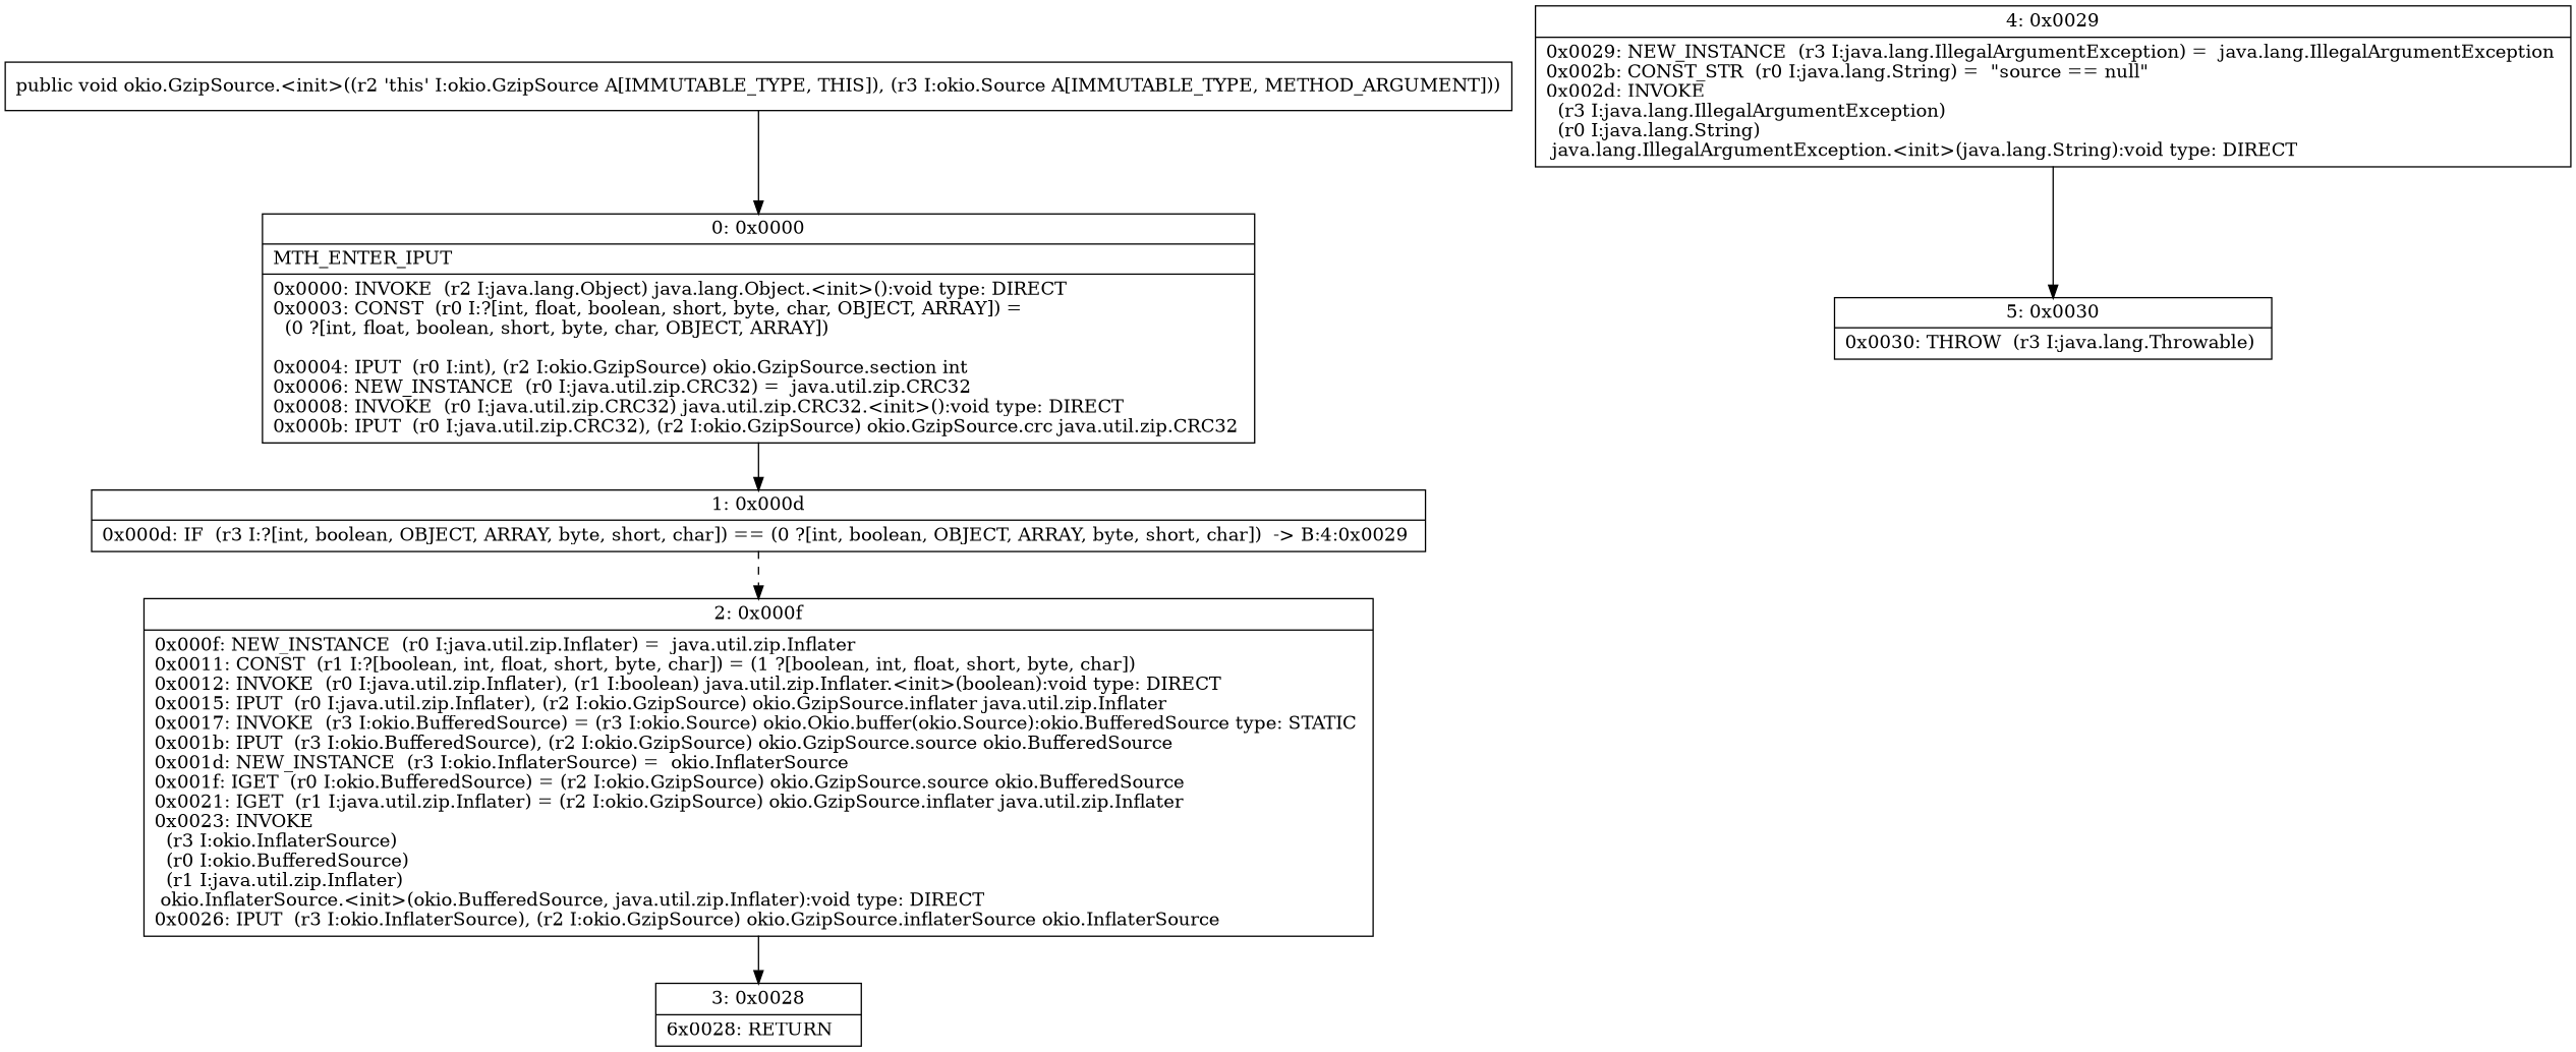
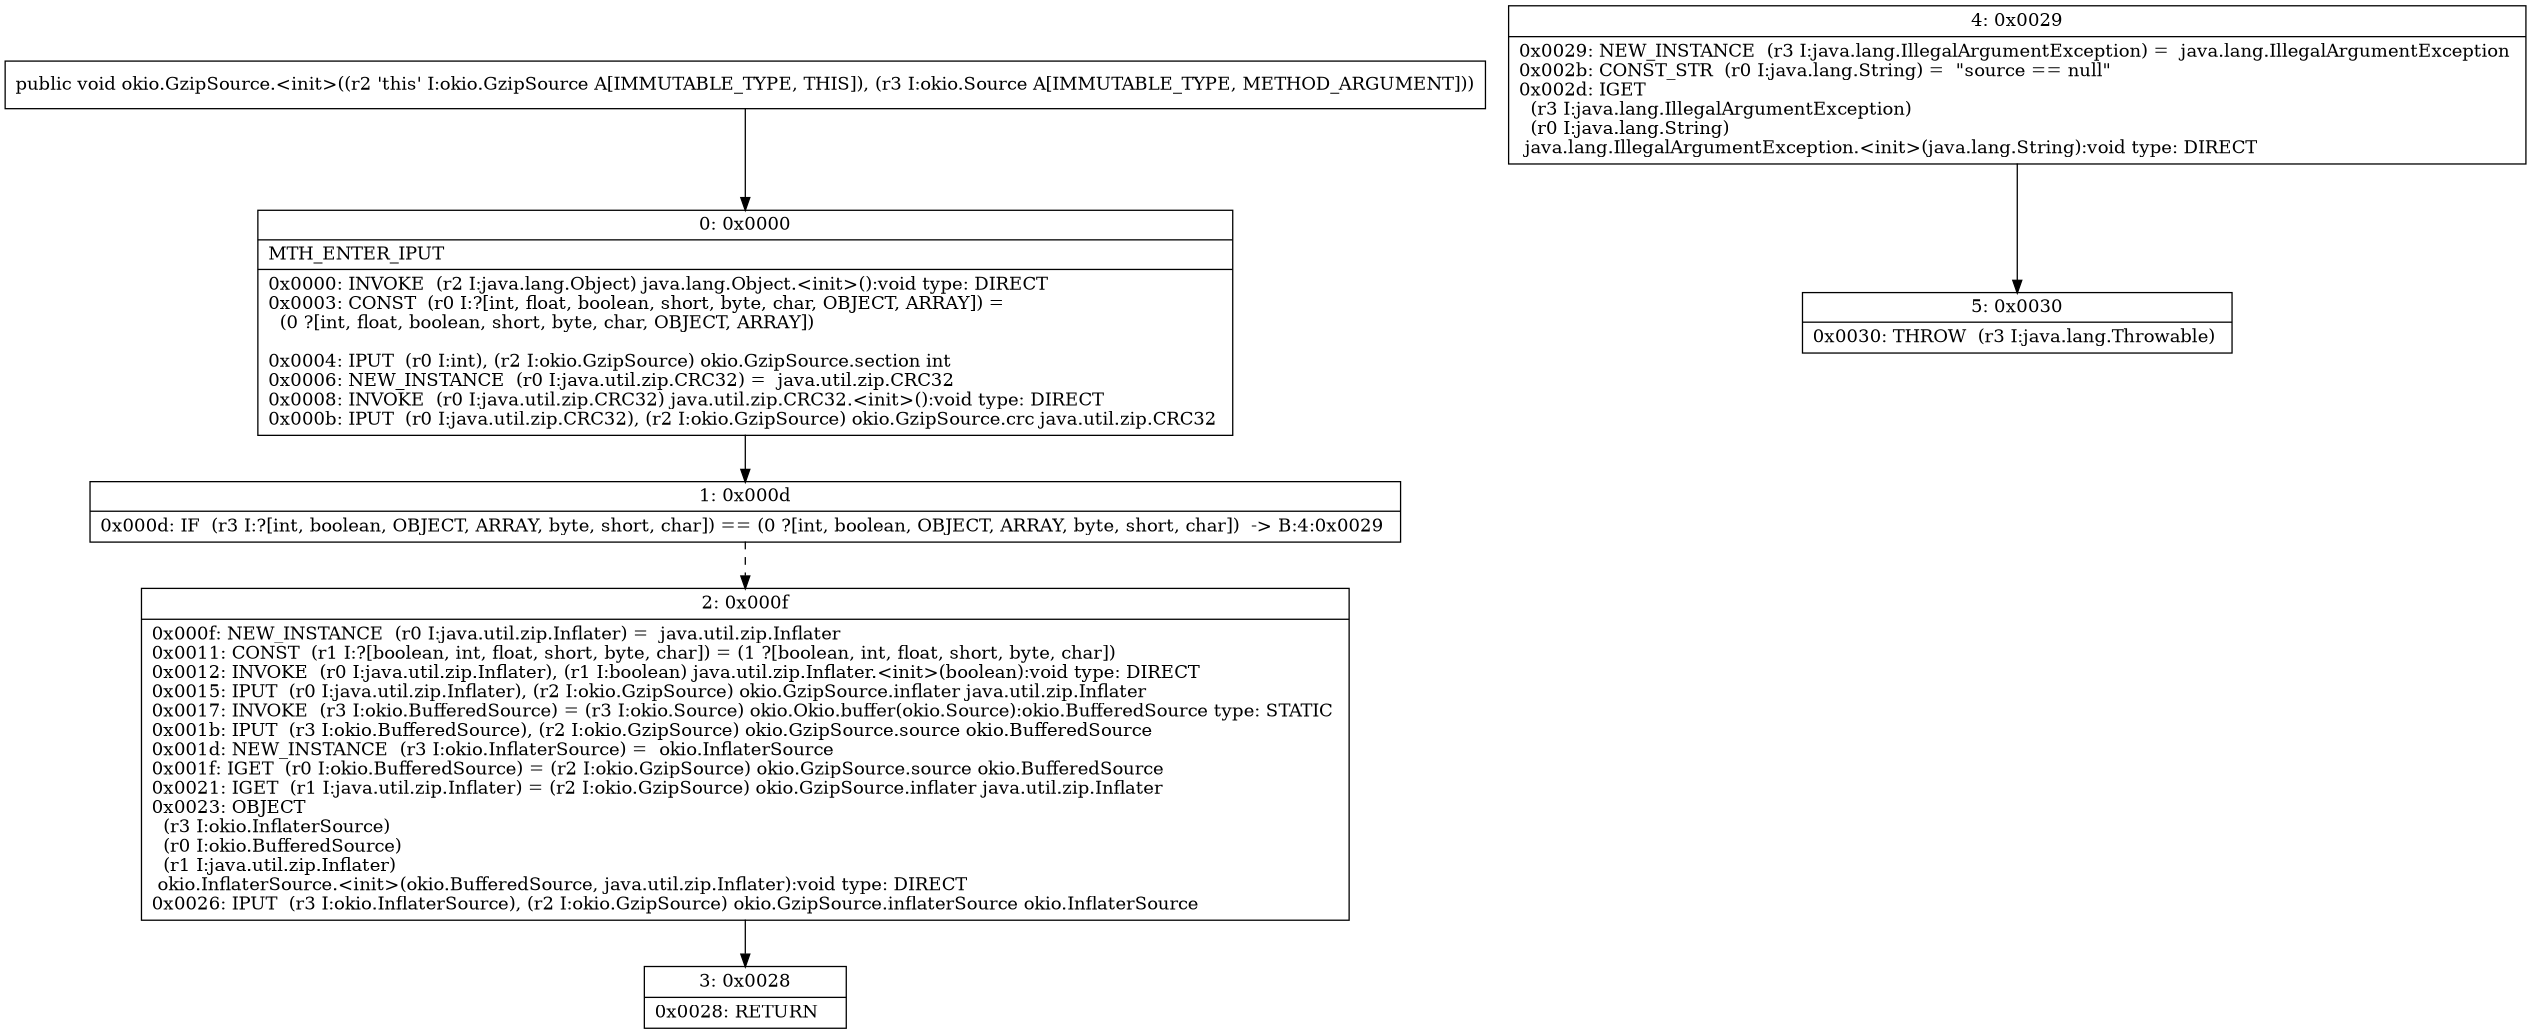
  digraph {
    node [shape=record]
    n1 [label="{0\:\ 0x0000|MTH_ENTER_IPUT\l|0x0000: INVOKE  (r2 I:java.lang.Object) java.lang.Object.\<init\>():void type: DIRECT \l0x0003: CONST  (r0 I:?[int, float, boolean, short, byte, char, OBJECT, ARRAY]) = \l  (0 ?[int, float, boolean, short, byte, char, OBJECT, ARRAY])\l \l0x0004: IPUT  (r0 I:int), (r2 I:okio.GzipSource) okio.GzipSource.section int \l0x0006: NEW_INSTANCE  (r0 I:java.util.zip.CRC32) =  java.util.zip.CRC32 \l0x0008: INVOKE  (r0 I:java.util.zip.CRC32) java.util.zip.CRC32.\<init\>():void type: DIRECT \l0x000b: IPUT  (r0 I:java.util.zip.CRC32), (r2 I:okio.GzipSource) okio.GzipSource.crc java.util.zip.CRC32 \l}"]
    n2 [label="{1\:\ 0x000d|0x000d: IF  (r3 I:?[int, boolean, OBJECT, ARRAY, byte, short, char]) == (0 ?[int, boolean, OBJECT, ARRAY, byte, short, char])  \-\> B:4:0x0029 \l}"]
-   n3 [label="{2\:\ 0x000f|0x000f: NEW_INSTANCE  (r0 I:java.util.zip.Inflater) =  java.util.zip.Inflater \l0x0011: CONST  (r1 I:?[boolean, int, float, short, byte, char]) = (1 ?[boolean, int, float, short, byte, char]) \l0x0012: INVOKE  (r0 I:java.util.zip.Inflater), (r1 I:boolean) java.util.zip.Inflater.\<init\>(boolean):void type: DIRECT \l0x0015: IPUT  (r0 I:java.util.zip.Inflater), (r2 I:okio.GzipSource) okio.GzipSource.inflater java.util.zip.Inflater \l0x0017: INVOKE  (r3 I:okio.BufferedSource) = (r3 I:okio.Source) okio.Okio.buffer(okio.Source):okio.BufferedSource type: STATIC \l0x001b: IPUT  (r3 I:okio.BufferedSource), (r2 I:okio.GzipSource) okio.GzipSource.source okio.BufferedSource \l0x001d: NEW_INSTANCE  (r3 I:okio.InflaterSource) =  okio.InflaterSource \l0x001f: IGET  (r0 I:okio.BufferedSource) = (r2 I:okio.GzipSource) okio.GzipSource.source okio.BufferedSource \l0x0021: IGET  (r1 I:java.util.zip.Inflater) = (r2 I:okio.GzipSource) okio.GzipSource.inflater java.util.zip.Inflater \l0x0023: INVOKE  \l  (r3 I:okio.InflaterSource)\l  (r0 I:okio.BufferedSource)\l  (r1 I:java.util.zip.Inflater)\l okio.InflaterSource.\<init\>(okio.BufferedSource, java.util.zip.Inflater):void type: DIRECT \l0x0026: IPUT  (r3 I:okio.InflaterSource), (r2 I:okio.GzipSource) okio.GzipSource.inflaterSource okio.InflaterSource \l}"]
-   n4 [label="{3\:\ 0x0028|6x0028: RETURN   \l}"]
-   n5 [label="{4\:\ 0x0029|0x0029: NEW_INSTANCE  (r3 I:java.lang.IllegalArgumentException) =  java.lang.IllegalArgumentException \l0x002b: CONST_STR  (r0 I:java.lang.String) =  \"source == null\" \l0x002d: INVOKE  \l  (r3 I:java.lang.IllegalArgumentException)\l  (r0 I:java.lang.String)\l java.lang.IllegalArgumentException.\<init\>(java.lang.String):void type: DIRECT \l}"]
+   n3 [label="{2\:\ 0x000f|0x000f: NEW_INSTANCE  (r0 I:java.util.zip.Inflater) =  java.util.zip.Inflater \l0x0011: CONST  (r1 I:?[boolean, int, float, short, byte, char]) = (1 ?[boolean, int, float, short, byte, char]) \l0x0012: INVOKE  (r0 I:java.util.zip.Inflater), (r1 I:boolean) java.util.zip.Inflater.\<init\>(boolean):void type: DIRECT \l0x0015: IPUT  (r0 I:java.util.zip.Inflater), (r2 I:okio.GzipSource) okio.GzipSource.inflater java.util.zip.Inflater \l0x0017: INVOKE  (r3 I:okio.BufferedSource) = (r3 I:okio.Source) okio.Okio.buffer(okio.Source):okio.BufferedSource type: STATIC \l0x001b: IPUT  (r3 I:okio.BufferedSource), (r2 I:okio.GzipSource) okio.GzipSource.source okio.BufferedSource \l0x001d: NEW_INSTANCE  (r3 I:okio.InflaterSource) =  okio.InflaterSource \l0x001f: IGET  (r0 I:okio.BufferedSource) = (r2 I:okio.GzipSource) okio.GzipSource.source okio.BufferedSource \l0x0021: IGET  (r1 I:java.util.zip.Inflater) = (r2 I:okio.GzipSource) okio.GzipSource.inflater java.util.zip.Inflater \l0x0023: OBJECT  \l  (r3 I:okio.InflaterSource)\l  (r0 I:okio.BufferedSource)\l  (r1 I:java.util.zip.Inflater)\l okio.InflaterSource.\<init\>(okio.BufferedSource, java.util.zip.Inflater):void type: DIRECT \l0x0026: IPUT  (r3 I:okio.InflaterSource), (r2 I:okio.GzipSource) okio.GzipSource.inflaterSource okio.InflaterSource \l}"]
+   n4 [label="{3\:\ 0x0028|0x0028: RETURN   \l}"]
+   n5 [label="{4\:\ 0x0029|0x0029: NEW_INSTANCE  (r3 I:java.lang.IllegalArgumentException) =  java.lang.IllegalArgumentException \l0x002b: CONST_STR  (r0 I:java.lang.String) =  \"source == null\" \l0x002d: IGET  \l  (r3 I:java.lang.IllegalArgumentException)\l  (r0 I:java.lang.String)\l java.lang.IllegalArgumentException.\<init\>(java.lang.String):void type: DIRECT \l}"]
    n6 [label="{5\:\ 0x0030|0x0030: THROW  (r3 I:java.lang.Throwable) \l}"]
    n7 [label="{public void okio.GzipSource.\<init\>((r2 'this' I:okio.GzipSource A[IMMUTABLE_TYPE, THIS]), (r3 I:okio.Source A[IMMUTABLE_TYPE, METHOD_ARGUMENT])) }"]
    n1 -> n2
    n2 -> n3 [style=dashed]
    n3 -> n4
    n5 -> n6
    n7 -> n1
  }
